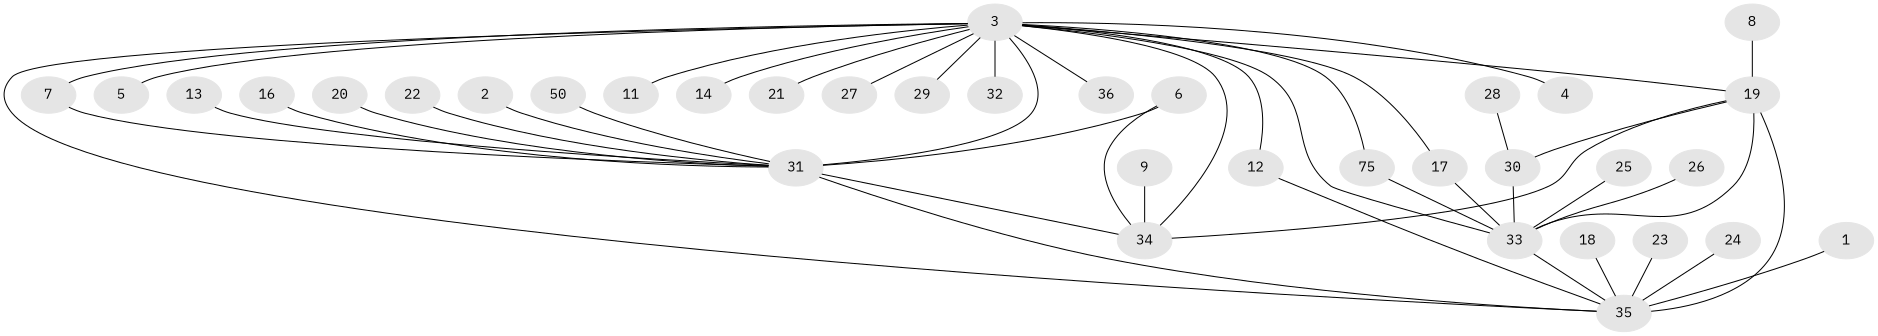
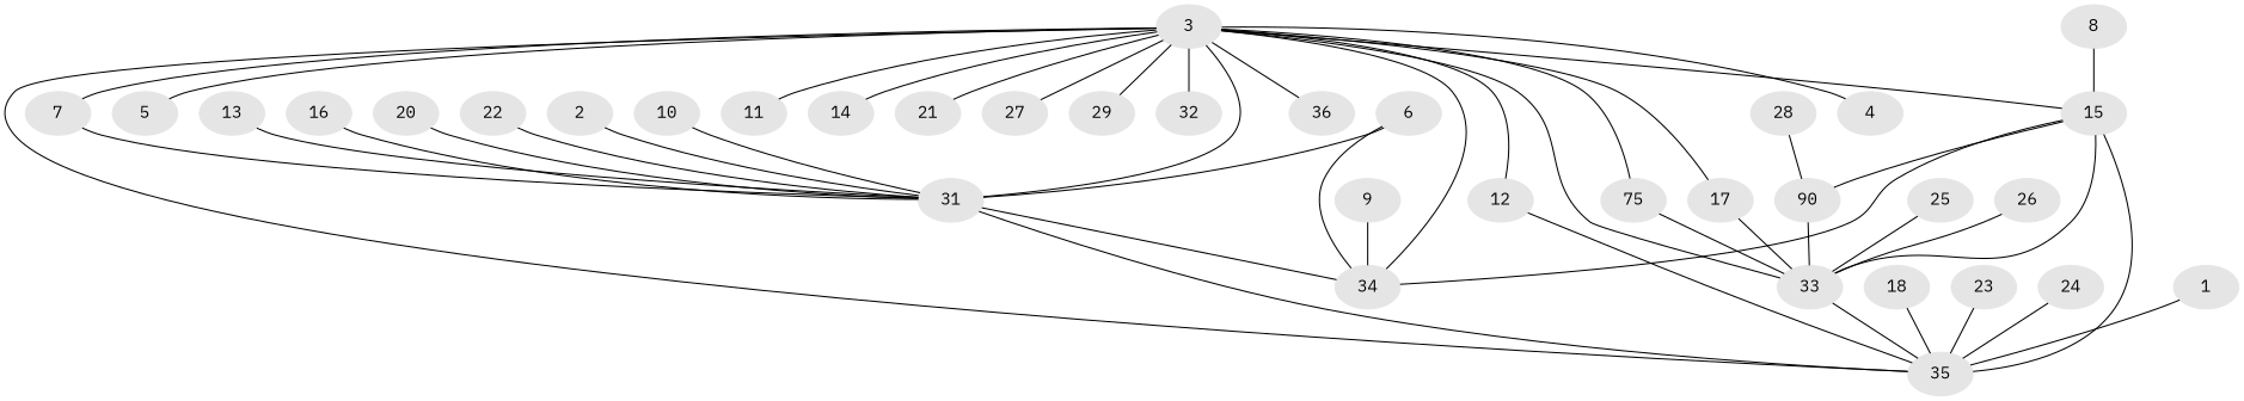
  graph {
    fontname="IBM Plex Mono"
    node [color=gray90 fontname="IBM Plex Mono" style=filled]
    edge [fontname="IBM Plex Mono" weight=1.0]
    1
    35
    2
    31
    34
    3
    4
    5
    7
    11
    12
    14
    n13 [label=75]
    17
-   19
+   19 [label=15]
    21
    27
    29
    32
    33
    36
-   30
+   30 [label=90]
    6
    8
    9
-   10 [label=50]
+   10
    13
    16
    18
    20
    22
    23
    24
    25
    26
    28
    1 -- 35
    2 -- 31
    31 -- 35 [weight=3.0]
    31 -- 34
    3 -- 35
    3 -- 31 [weight=2.0]
    3 -- 34
    3 -- 4
    3 -- 5
    3 -- 7
    3 -- 11
    3 -- 12
    3 -- 14
    3 -- n13
    3 -- 17
    3 -- 19
    3 -- 21 [weight=3.0]
    3 -- 27
    3 -- 29
    3 -- 32
    3 -- 33
    3 -- 36
    7 -- 31
    12 -- 35
    n13 -- 33
    17 -- 33
    19 -- 35 [weight=4.0]
    19 -- 34
    19 -- 33 [weight=2.0]
    19 -- 30
    33 -- 35
    30 -- 33
    6 -- 31
    6 -- 34
    8 -- 19
    9 -- 34
    10 -- 31
    13 -- 31
    16 -- 31
    18 -- 35
    20 -- 31
    22 -- 31
    23 -- 35
    24 -- 35
    25 -- 33
    26 -- 33
    28 -- 30
  }
